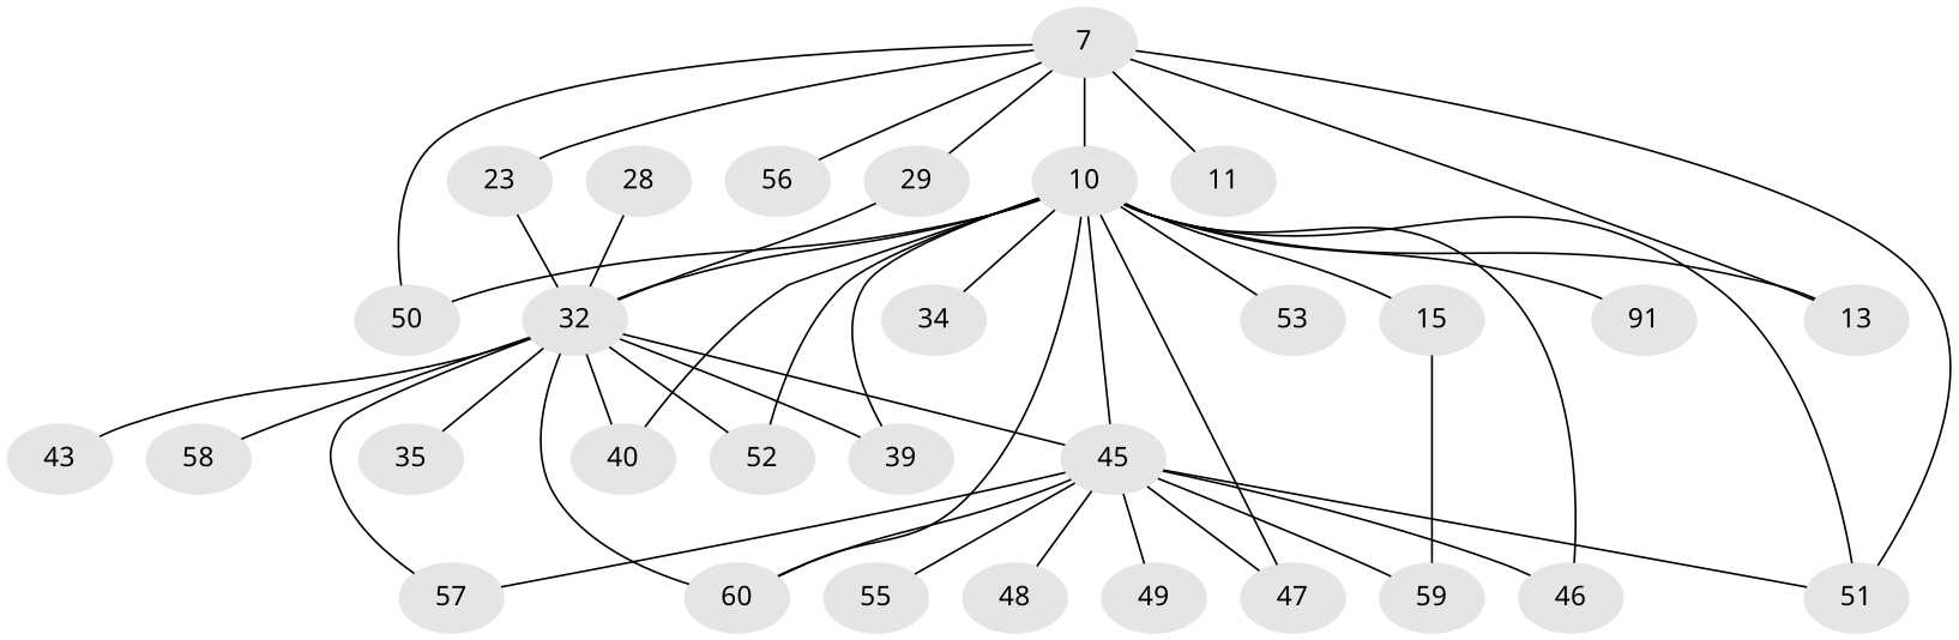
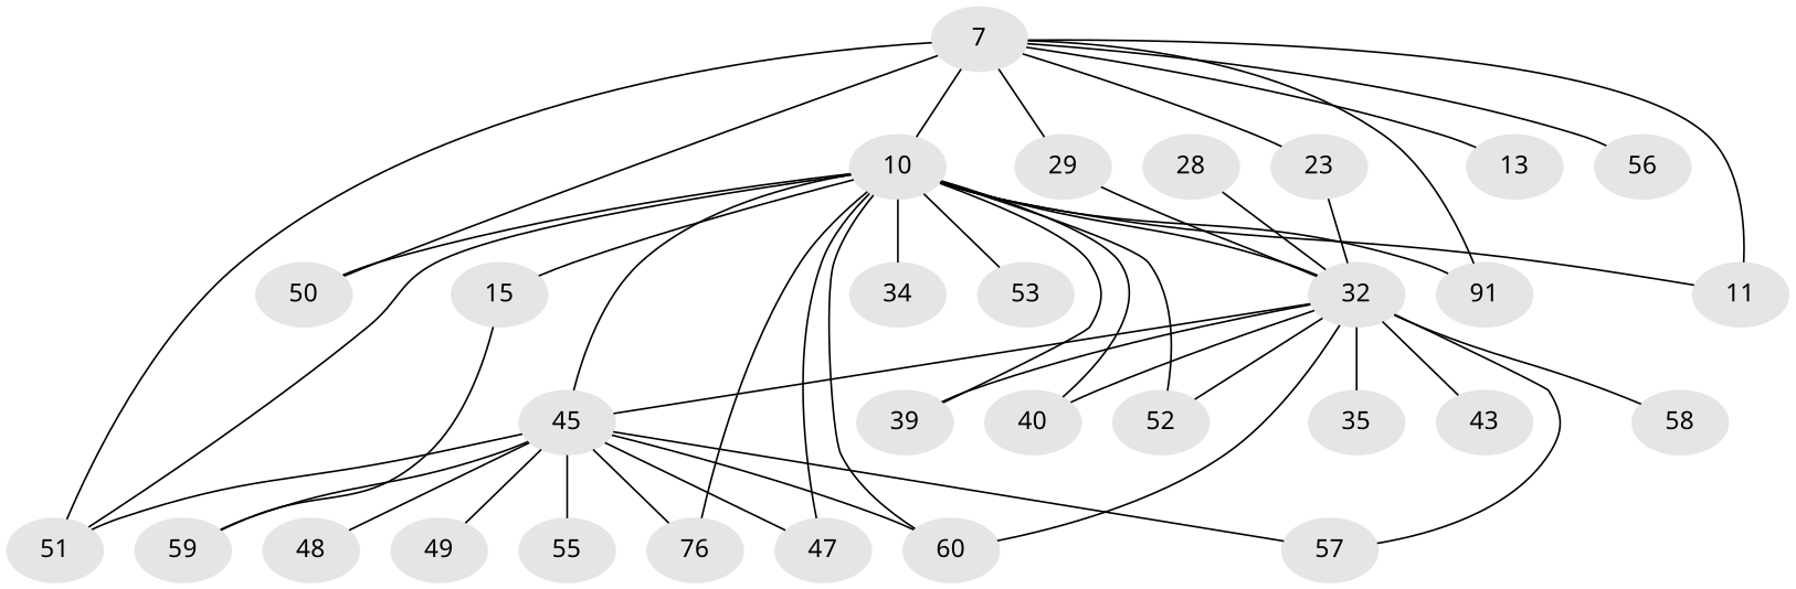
  graph {
    fontname="Noto Sans"
    node [color=gray90 fontname="Noto Sans" style=filled]
    edge [fontname="Noto Sans"]
    7 [super="+6"]
    10 [super="+8+2"]
    11
    13
    23
    29
    50
    51 [super="+20"]
    56
    n10 [label=91]
    32 [super="+18+26+5"]
    39
    45 [super="+9+25+37+38+43"]
    15
    34
    40
-   46
+   46 [label=76]
    47 [super="+19"]
    52
    53 [super="+17"]
    60 [super="+44+24+36"]
    35
    n23 [label=43]
    57
    58
    59 [super="+54"]
    48
    49
    55
    28
    7 -- 10 [weight=6]
    7 -- 11 [weight=2]
    7 -- 13
    7 -- 23
    7 -- 29 [weight=2]
    7 -- 50
    7 -- 51 [weight=2]
    7 -- 56 [weight=2]
-   10 -- 13
+   7 -- n10
+   10 -- 11
    10 -- 50
    10 -- 51
    10 -- n10
    10 -- 32 [weight=9]
    10 -- 39
    10 -- 45 [weight=11]
    10 -- 15 [weight=2]
    10 -- 34 [weight=2]
    10 -- 40
    10 -- 46
    10 -- 47 [weight=2]
    10 -- 52
    10 -- 53 [weight=3]
    10 -- 60 [weight=4]
    23 -- 32
    29 -- 32 [weight=6]
    32 -- 39
    32 -- 45 [weight=10]
    32 -- 40
    32 -- 52
    32 -- 60
    32 -- 35 [weight=2]
    32 -- n23 [weight=2]
    32 -- 57
    32 -- 58 [weight=2]
    45 -- 51
    45 -- 46
    45 -- 47
    45 -- 60 [weight=2]
    45 -- 57
    45 -- 59 [weight=2]
    45 -- 48 [weight=2]
    45 -- 49 [weight=2]
    45 -- 55 [weight=2]
    15 -- 59
    28 -- 32 [weight=2]
  }
